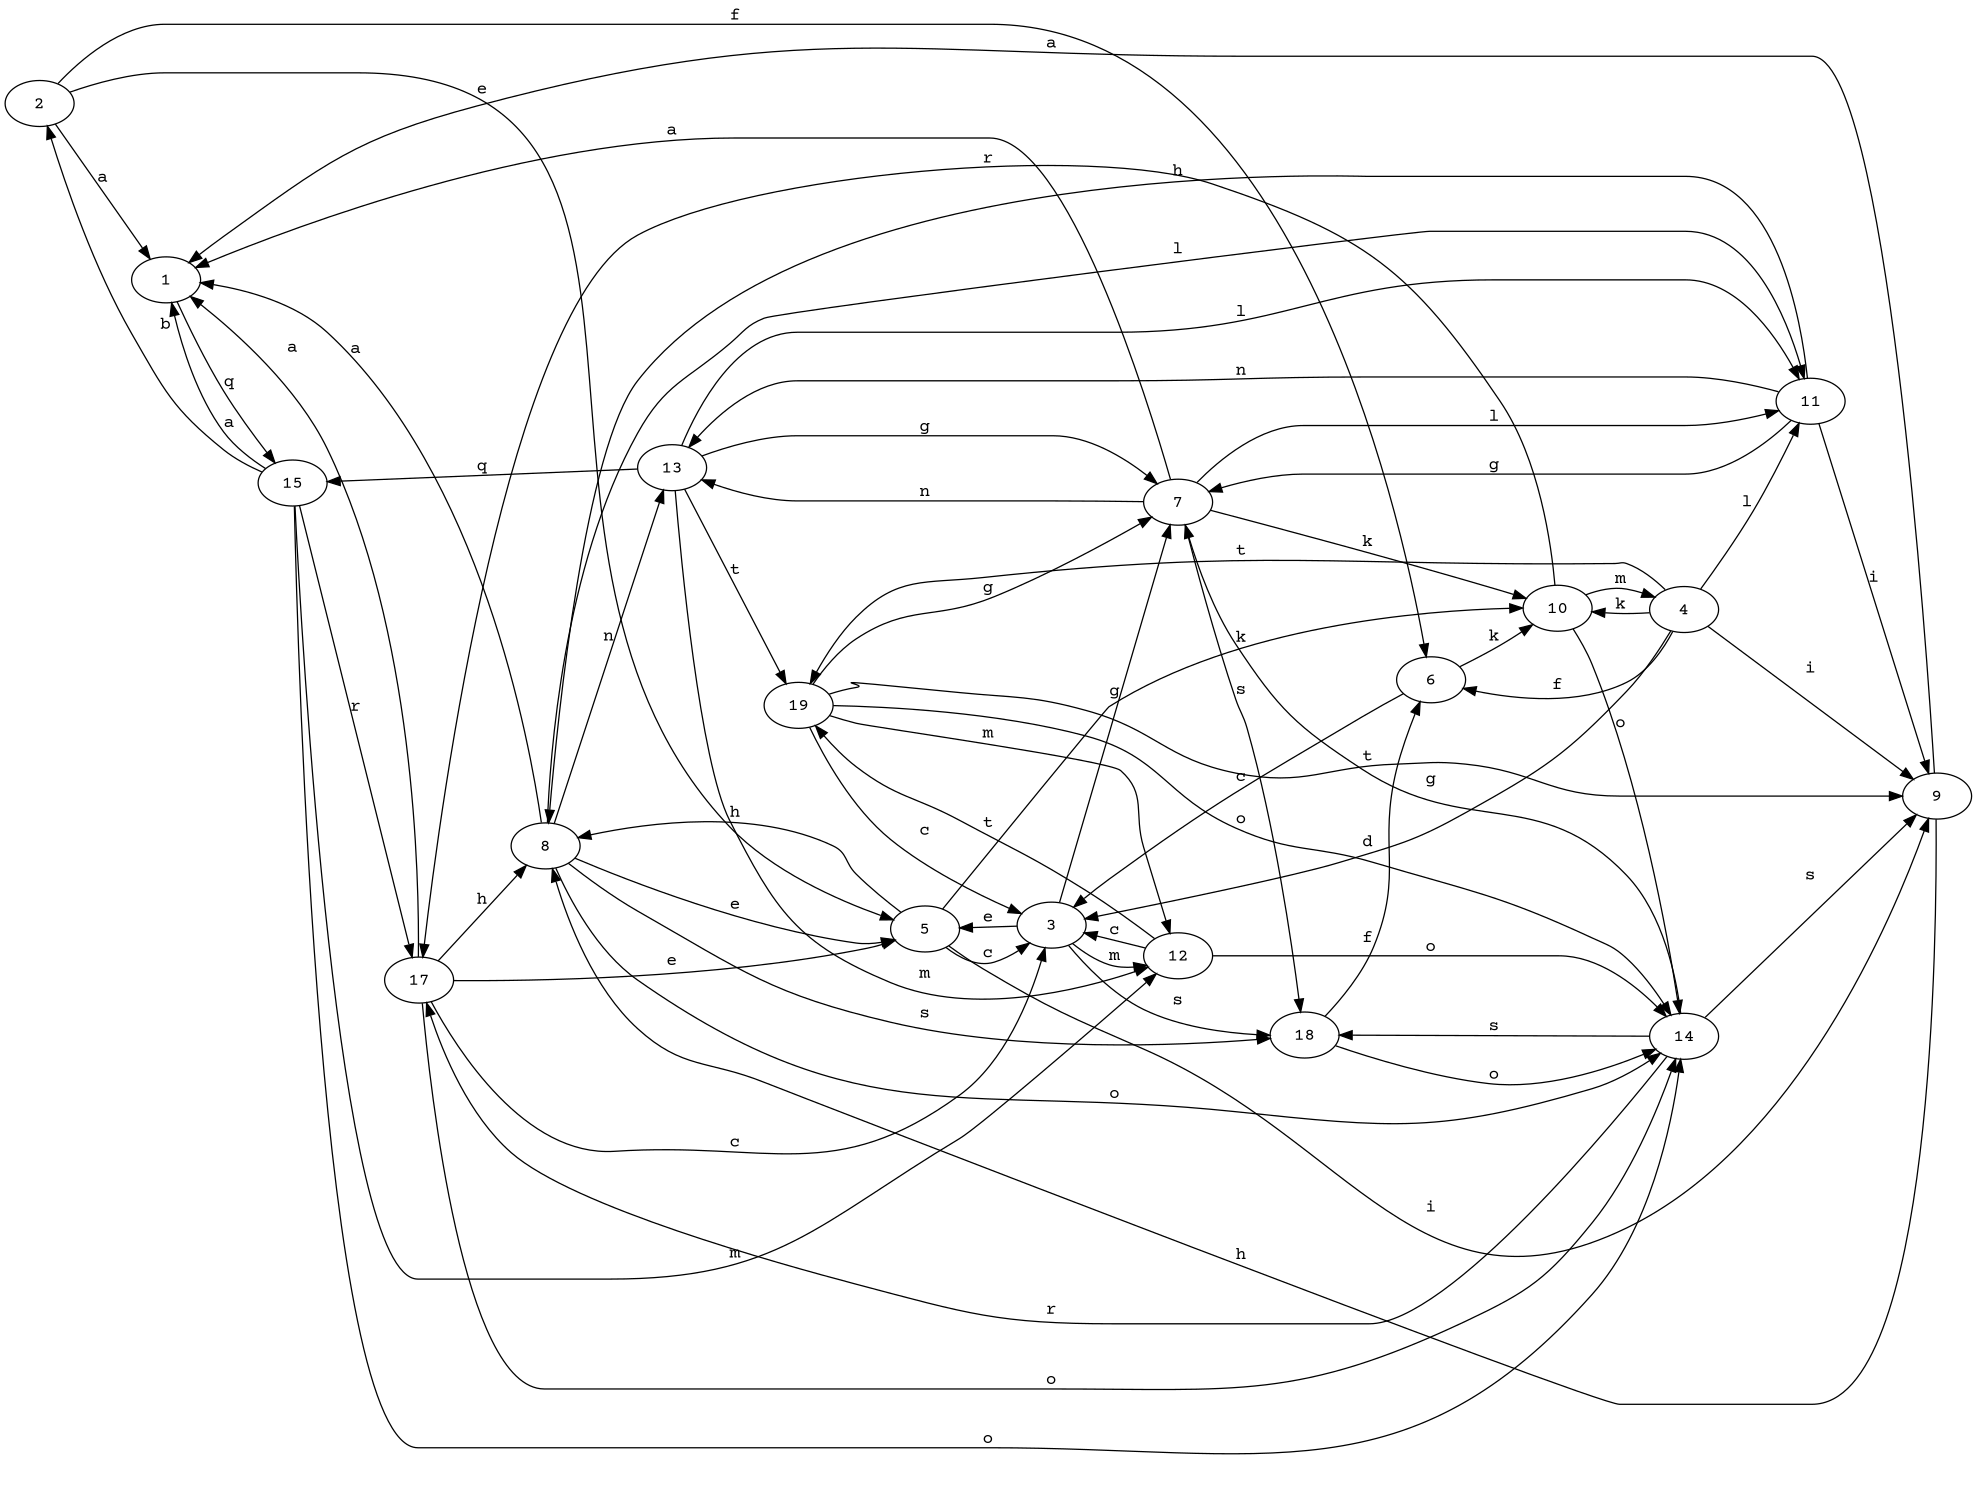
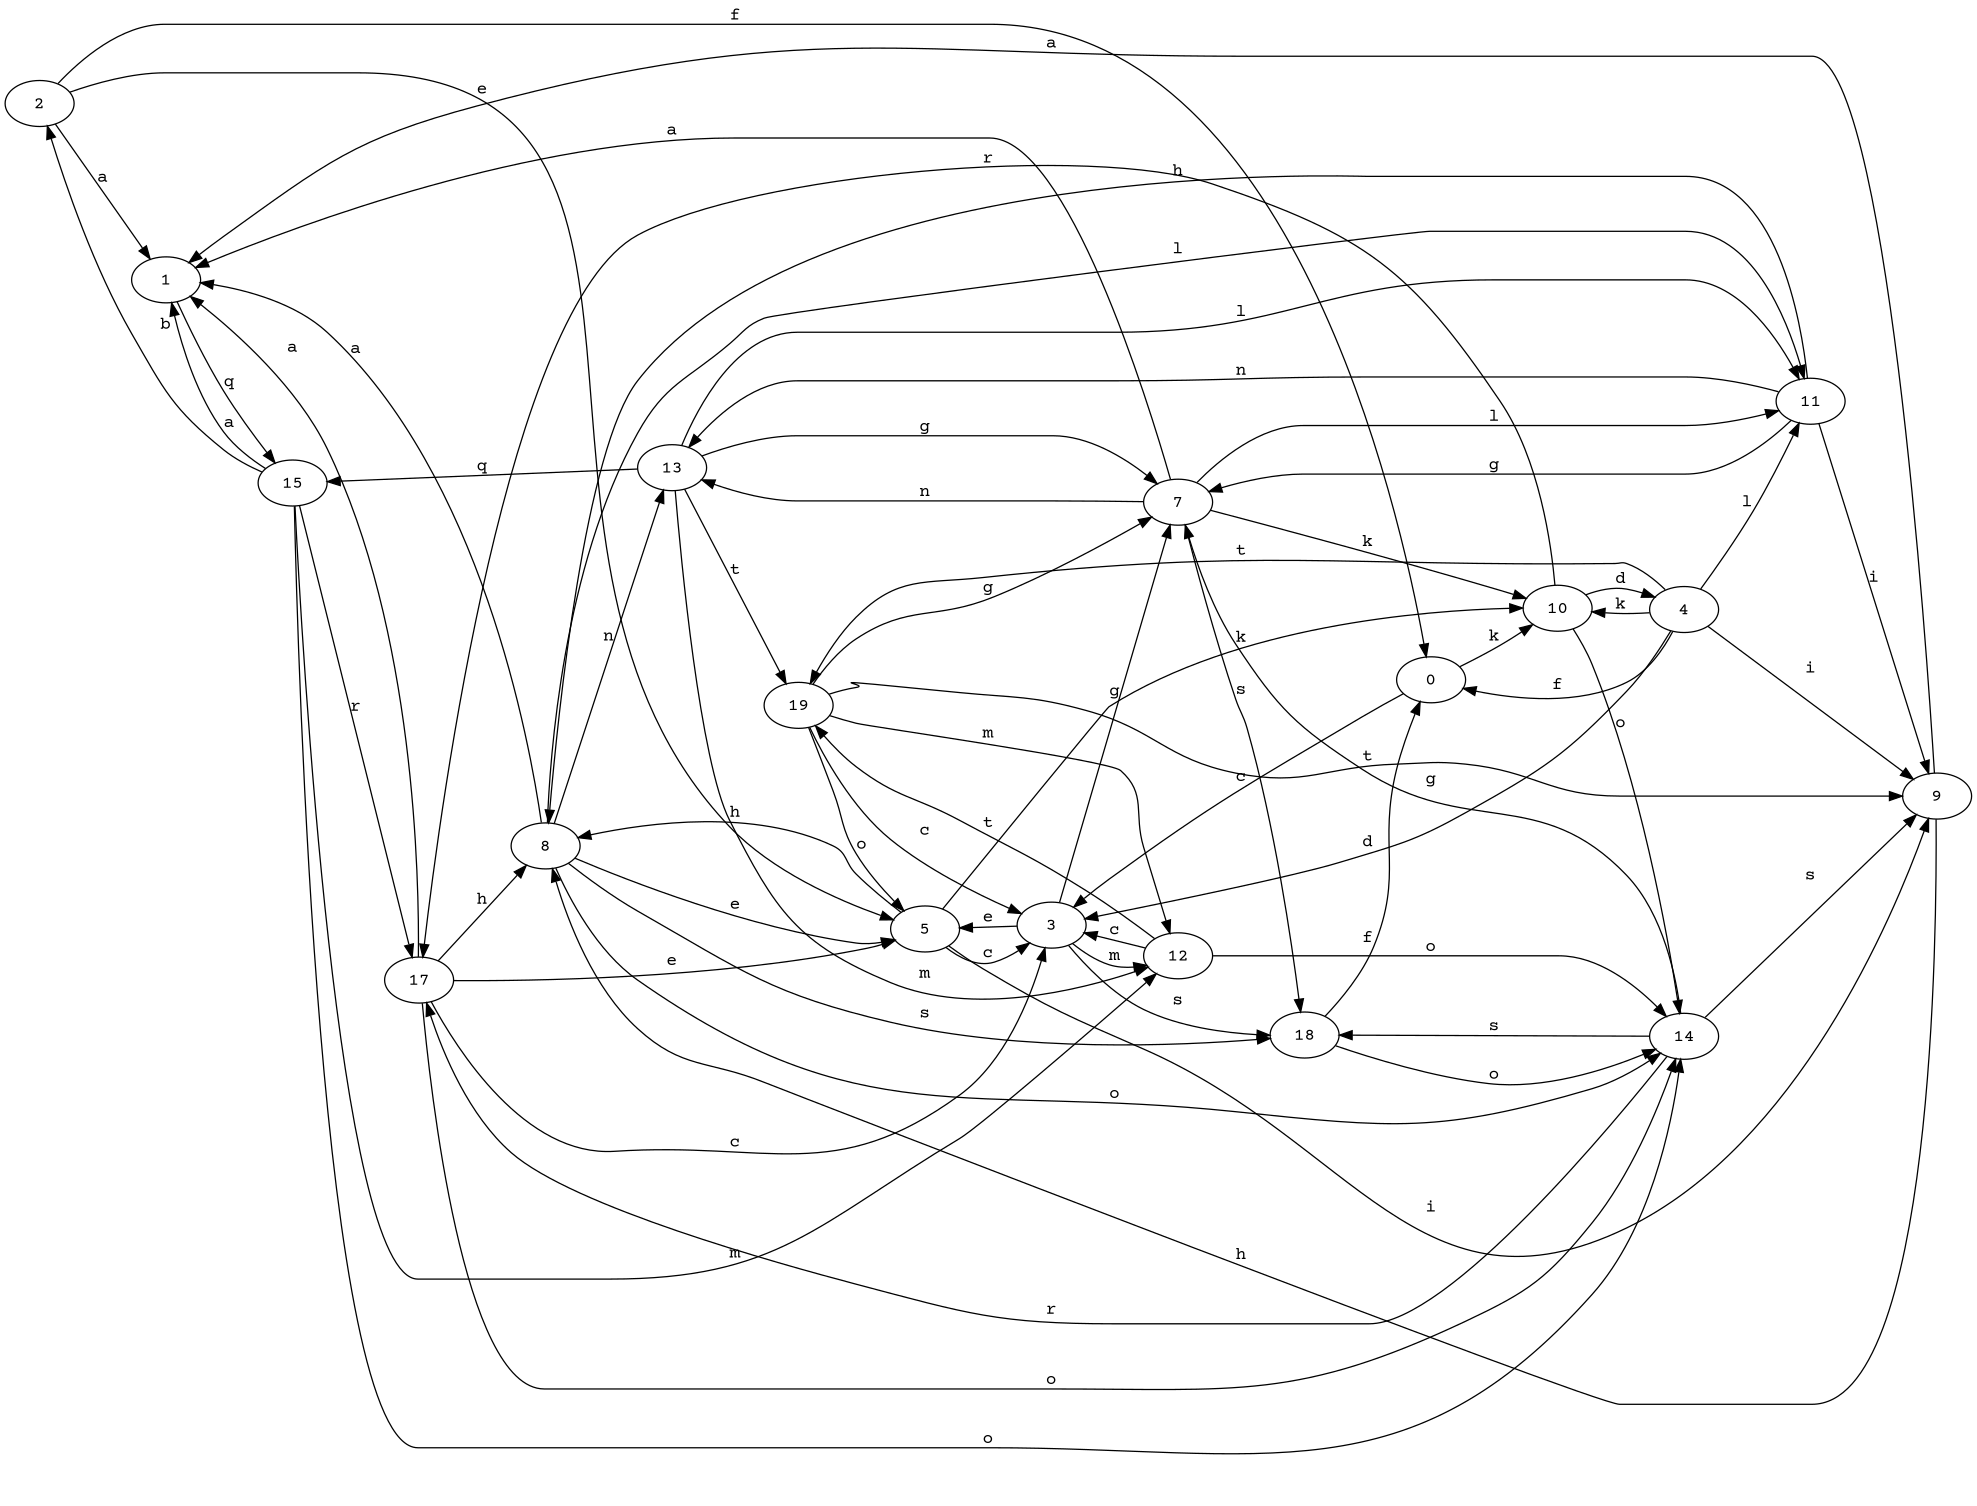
  strict digraph {
    fontname="Courier Prime"
    rankdir=LR
    node [fontname="Courier Prime"]
    edge [fontname="Courier Prime"]
    2
    1
    5
-   6
+   6 [label=0]
    18
    14
    15
    12
    17
    3
    9
    10
    8
    7
    4
    11
    19
    13
    2 -> 1 [label=a]
    2 -> 5 [label=e]
    2 -> 6 [label=f]
    1 -> 15 [label=q]
    5 -> 3 [label=c]
    5 -> 9 [label=i]
    5 -> 10 [label=k]
    5 -> 8 [label=h]
    6 -> 3 [label=c]
    6 -> 10 [label=k]
    18 -> 6 [label=f]
    18 -> 14 [label=o]
    14 -> 18 [label=s]
    14 -> 17 [label=r]
    14 -> 9 [label=s]
    14 -> 7 [label=g]
    15 -> 2 [label=b]
    15 -> 1 [label=a]
    15 -> 14 [label=o]
    15 -> 12 [label=m]
    15 -> 17 [label=r]
    12 -> 14 [label=o]
    12 -> 3 [label=c]
    12 -> 19 [label=t]
    17 -> 1 [label=a]
    17 -> 5 [label=e]
    17 -> 14 [label=o]
    17 -> 3 [label=c]
    17 -> 8 [label=h]
    3 -> 5 [label=e]
    3 -> 18 [label=s]
    3 -> 12 [label=m]
    3 -> 7 [label=g]
    9 -> 1 [label=a]
    9 -> 8 [label=h]
    10 -> 14 [label=o]
    10 -> 17 [label=r]
-   10 -> 4 [label=m]
+   10 -> 4 [label=d]
    8 -> 1 [label=a]
    8 -> 5 [label=e]
    8 -> 18 [label=s]
    8 -> 14 [label=o]
    8 -> 11 [label=l]
    8 -> 13 [label=n]
    7 -> 1 [label=a]
    7 -> 18 [label=s]
    7 -> 10 [label=k]
    7 -> 11 [label=l]
    7 -> 13 [label=n]
    4 -> 6 [label=f]
    4 -> 3 [label=d]
    4 -> 9 [label=i]
    4 -> 10 [label=k]
    4 -> 11 [label=l]
    4 -> 19 [label=t]
    11 -> 9 [label=i]
    11 -> 8 [label=h]
    11 -> 7 [label=g]
    11 -> 13 [label=n]
-   19 -> 14 [label=o]
+   19 -> 5 [label=o]
    19 -> 12 [label=m]
    19 -> 3 [label=c]
    19 -> 9 [label=t]
    19 -> 7 [label=g]
    13 -> 15 [label=q]
    13 -> 12 [label=m]
    13 -> 7 [label=g]
    13 -> 11 [label=l]
    13 -> 19 [label=t]
  }
